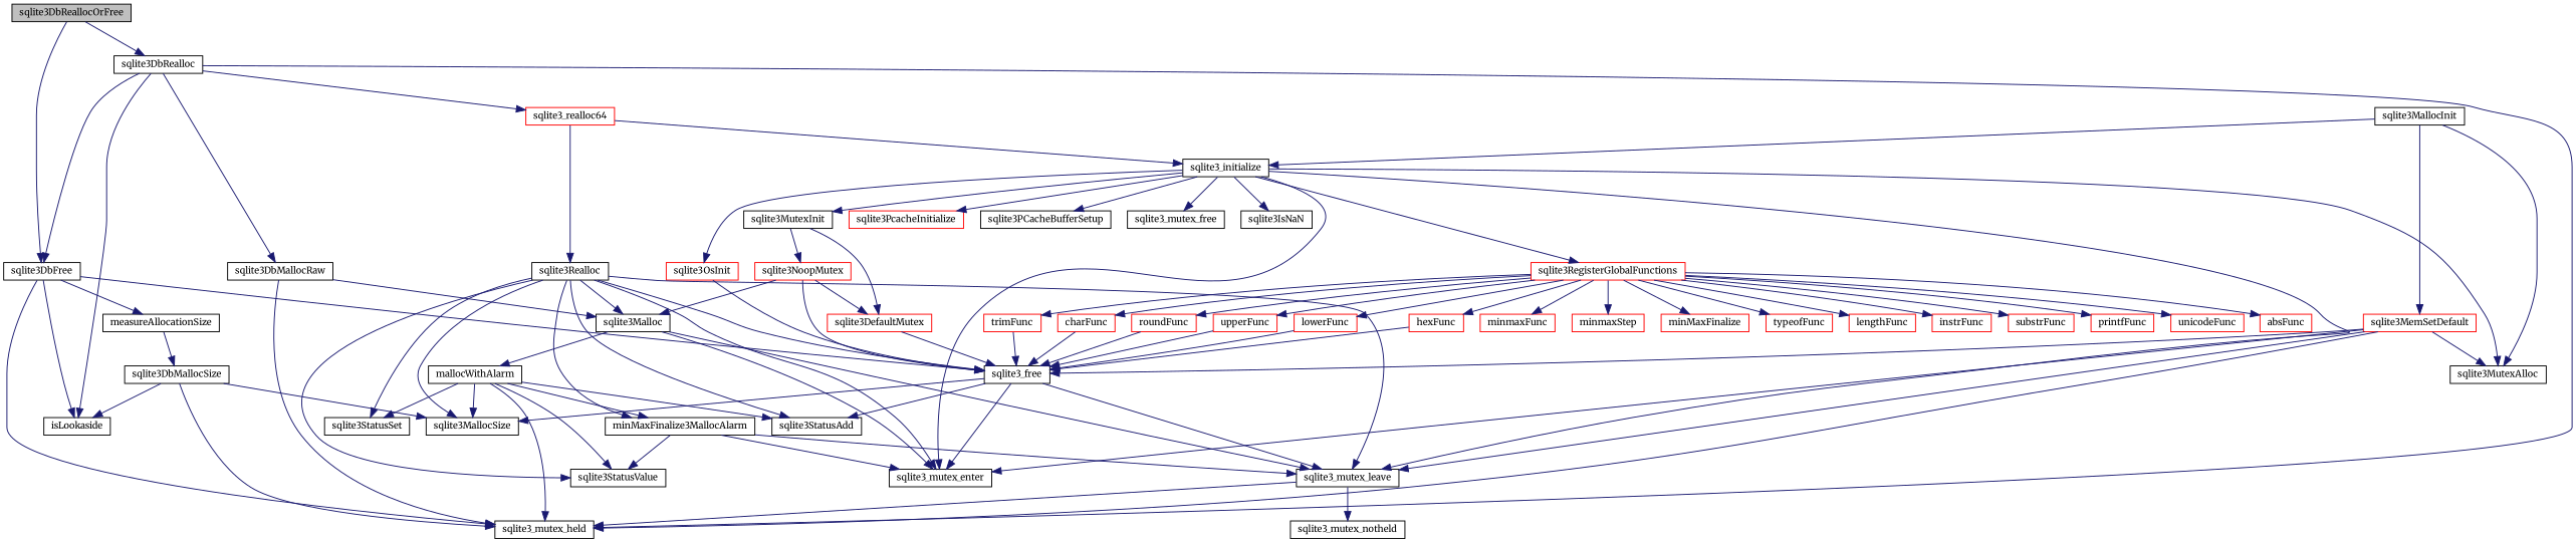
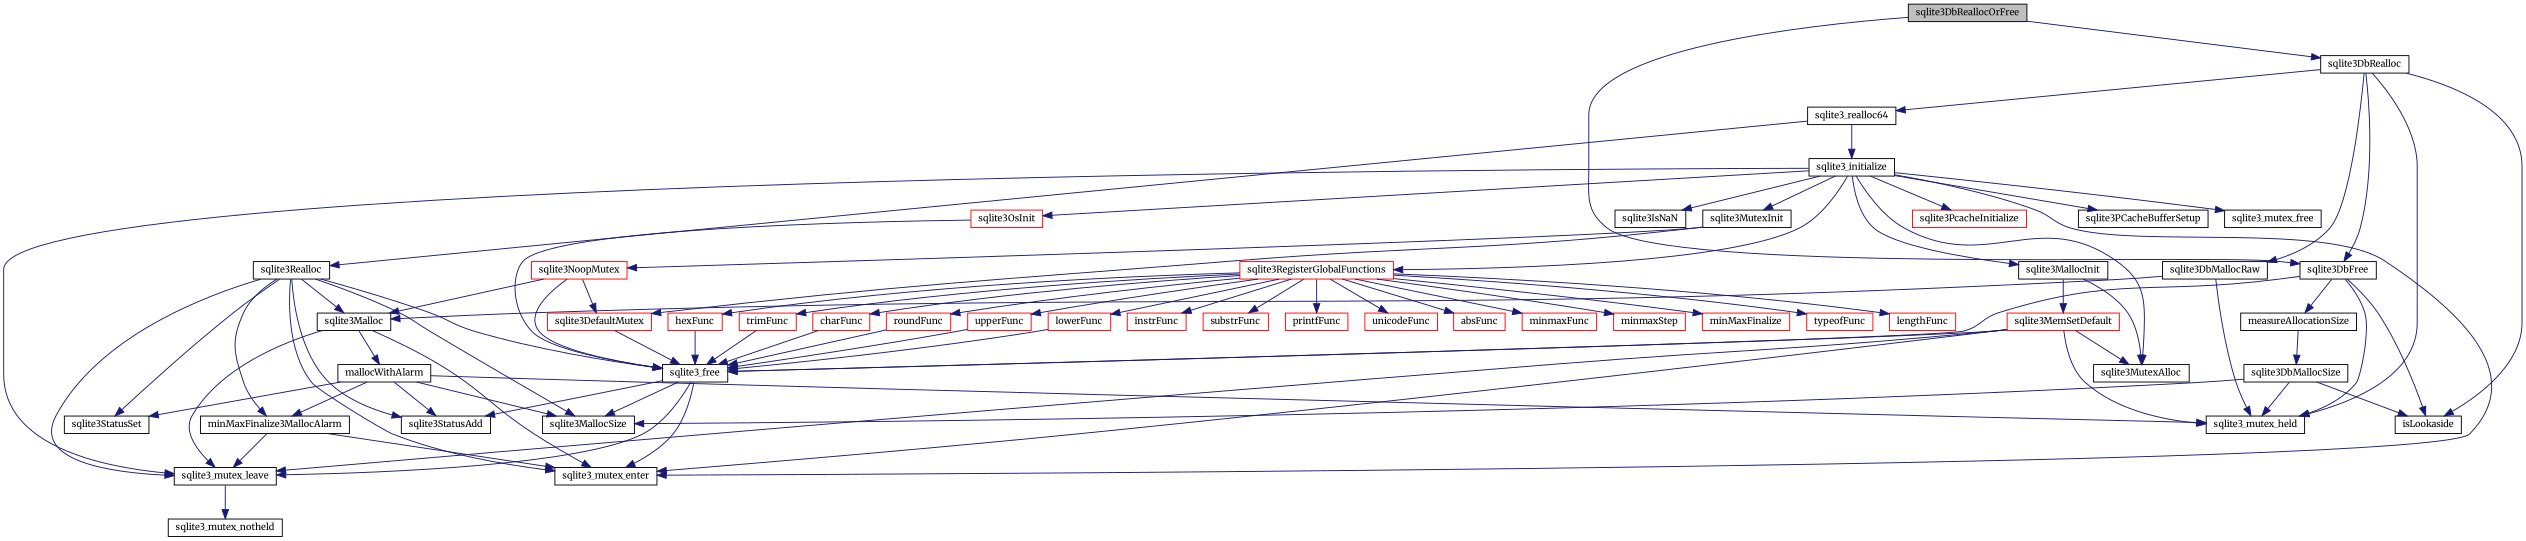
  digraph {
    fontname=Merriweather
    rankdir=TB
    node [color=black fillcolor=white fontname=Merriweather fontsize=10 shape=record style=filled]
    edge [color=midnightblue fontname=Merriweather fontsize=10 labelfontname=FreeSans labelfontsize=10 style=solid]
    n1 [fillcolor=grey75 fontcolor=black height=0.2 label=sqlite3DbReallocOrFree width=0.4]
    n2 [height=0.2 label=sqlite3DbRealloc width=0.4]
    n3 [height=0.2 label=sqlite3DbFree width=0.4]
    n4 [height=0.2 label=sqlite3_mutex_held width=0.4]
    n5 [height=0.2 label=sqlite3DbMallocRaw width=0.4]
    n6 [height=0.2 label=isLookaside width=0.4]
-   n7 [color=red height=0.2 label=sqlite3_realloc64 width=0.4]
+   n7 [height=0.2 label=sqlite3_realloc64 width=0.4]
    n8 [height=0.2 label=measureAllocationSize width=0.4]
    n9 [height=0.2 label=sqlite3_free width=0.4]
    n10 [height=0.2 label=sqlite3Malloc width=0.4]
    n11 [height=0.2 label=sqlite3_initialize width=0.4]
    n12 [height=0.2 label=sqlite3Realloc width=0.4]
    n13 [height=0.2 label=sqlite3_mutex_enter width=0.4]
    n14 [height=0.2 label=mallocWithAlarm width=0.4]
    n15 [height=0.2 label=sqlite3_mutex_leave width=0.4]
    n16 [height=0.2 label=sqlite3StatusSet width=0.4]
-   n17 [height=0.2 label=sqlite3StatusValue width=0.4]
    n18 [height=0.2 label=minMaxFinalize3MallocAlarm width=0.4]
    n19 [height=0.2 label=sqlite3MallocSize width=0.4]
    n20 [height=0.2 label=sqlite3StatusAdd width=0.4]
    n21 [height=0.2 label=sqlite3_mutex_notheld width=0.4]
    n22 [height=0.2 label=sqlite3DbMallocSize width=0.4]
    n23 [height=0.2 label=sqlite3MutexInit width=0.4]
    n24 [height=0.2 label=sqlite3MutexAlloc width=0.4]
    n25 [height=0.2 label=sqlite3MallocInit width=0.4]
    n26 [color=red height=0.2 label=sqlite3RegisterGlobalFunctions width=0.4]
    n27 [color=red height=0.2 label=sqlite3PcacheInitialize width=0.4]
    n28 [color=red height=0.2 label=sqlite3OsInit width=0.4]
    n29 [height=0.2 label=sqlite3PCacheBufferSetup width=0.4]
    n30 [height=0.2 label=sqlite3_mutex_free width=0.4]
    n31 [height=0.2 label=sqlite3IsNaN width=0.4]
    n32 [color=red height=0.2 label=sqlite3DefaultMutex width=0.4]
    n33 [color=red height=0.2 label=sqlite3NoopMutex width=0.4]
    n34 [color=red height=0.2 label=sqlite3MemSetDefault width=0.4]
    n35 [color=red height=0.2 label=trimFunc width=0.4]
    n36 [color=red height=0.2 label=minmaxFunc width=0.4]
    n37 [color=red height=0.2 label=minmaxStep width=0.4]
    n38 [color=red height=0.2 label=minMaxFinalize width=0.4]
    n39 [color=red height=0.2 label=typeofFunc width=0.4]
    n40 [color=red height=0.2 label=lengthFunc width=0.4]
    n41 [color=red height=0.2 label=instrFunc width=0.4]
    n42 [color=red height=0.2 label=substrFunc width=0.4]
    n43 [color=red height=0.2 label=printfFunc width=0.4]
    n44 [color=red height=0.2 label=unicodeFunc width=0.4]
    n45 [color=red height=0.2 label=charFunc width=0.4]
    n46 [color=red height=0.2 label=absFunc width=0.4]
    n47 [color=red height=0.2 label=roundFunc width=0.4]
    n48 [color=red height=0.2 label=upperFunc width=0.4]
    n49 [color=red height=0.2 label=lowerFunc width=0.4]
    n50 [color=red height=0.2 label=hexFunc width=0.4]
    n1 -> n2
    n1 -> n3
    n2 -> n3
    n2 -> n4
    n2 -> n5
    n2 -> n6
    n2 -> n7
    n3 -> n4
    n3 -> n6
    n3 -> n8
    n3 -> n9
    n5 -> n4
    n5 -> n10
    n7 -> n11
    n7 -> n12
    n8 -> n22
    n9 -> n13
    n9 -> n15
    n9 -> n19
    n9 -> n20
    n10 -> n13
    n10 -> n14
    n10 -> n15
    n11 -> n13
    n11 -> n15
    n11 -> n23
    n11 -> n24
-   n25 -> n11
+   n11 -> n25
    n11 -> n26
    n11 -> n27
    n11 -> n28
    n11 -> n29
    n11 -> n30
    n11 -> n31
    n12 -> n9
    n12 -> n10
    n12 -> n13
    n12 -> n15
    n12 -> n16
-   n12 -> n17
    n12 -> n18
    n12 -> n19
    n12 -> n20
    n14 -> n4
    n14 -> n16
-   n14 -> n17
    n14 -> n18
    n14 -> n19
    n14 -> n20
-   n15 -> n4
    n15 -> n21
    n18 -> n13
    n18 -> n15
-   n18 -> n17
    n22 -> n4
    n22 -> n6
    n22 -> n19
    n23 -> n32
    n23 -> n33
    n25 -> n24
    n25 -> n34
    n26 -> n35
    n26 -> n36
    n26 -> n37
    n26 -> n38
    n26 -> n39
    n26 -> n40
    n26 -> n41
    n26 -> n42
    n26 -> n43
    n26 -> n44
    n26 -> n45
    n26 -> n46
    n26 -> n47
    n26 -> n48
    n26 -> n49
    n26 -> n50
    n28 -> n9
    n32 -> n9
    n33 -> n9
    n33 -> n10
    n33 -> n32
    n34 -> n4
    n34 -> n9
    n34 -> n13
    n34 -> n15
    n34 -> n24
    n35 -> n9
    n45 -> n9
    n47 -> n9
    n48 -> n9
    n49 -> n9
    n50 -> n9
  }
